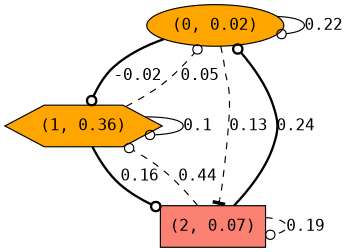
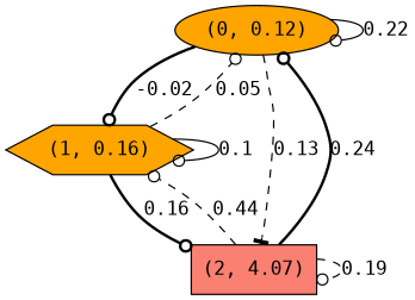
  digraph {
    fontname="DejaVu Sans Mono"
    node [fillcolor=orange fontname="DejaVu Sans Mono" style=filled]
    edge [arrowhead=odot fontname="DejaVu Sans Mono" style=dashed]
-   n1 [label="(0, 0.02)" shape=ellipse]
-   n2 [label="(1, 0.36)" shape=hexagon]
-   n3 [fillcolor=salmon label="(2, 0.07)" shape=box]
+   n1 [label="(0, 0.12)" shape=ellipse]
+   n2 [label="(1, 0.16)" shape=hexagon]
+   n3 [fillcolor=salmon label="(2, 4.07)" shape=box]
    n1 -> n1 [label=0.22 style=solid]
    n1 -> n2 [label=-0.02 style=bold]
    n1 -> n3 [arrowhead=tee label=0.13]
    n2 -> n1 [label=0.05]
    n2 -> n2 [label=0.1 style=solid]
    n2 -> n3 [label=0.16 style=bold]
    n3 -> n1 [label=0.24 style=bold]
    n3 -> n2 [label=0.44]
    n3 -> n3 [label=0.19]
  }
